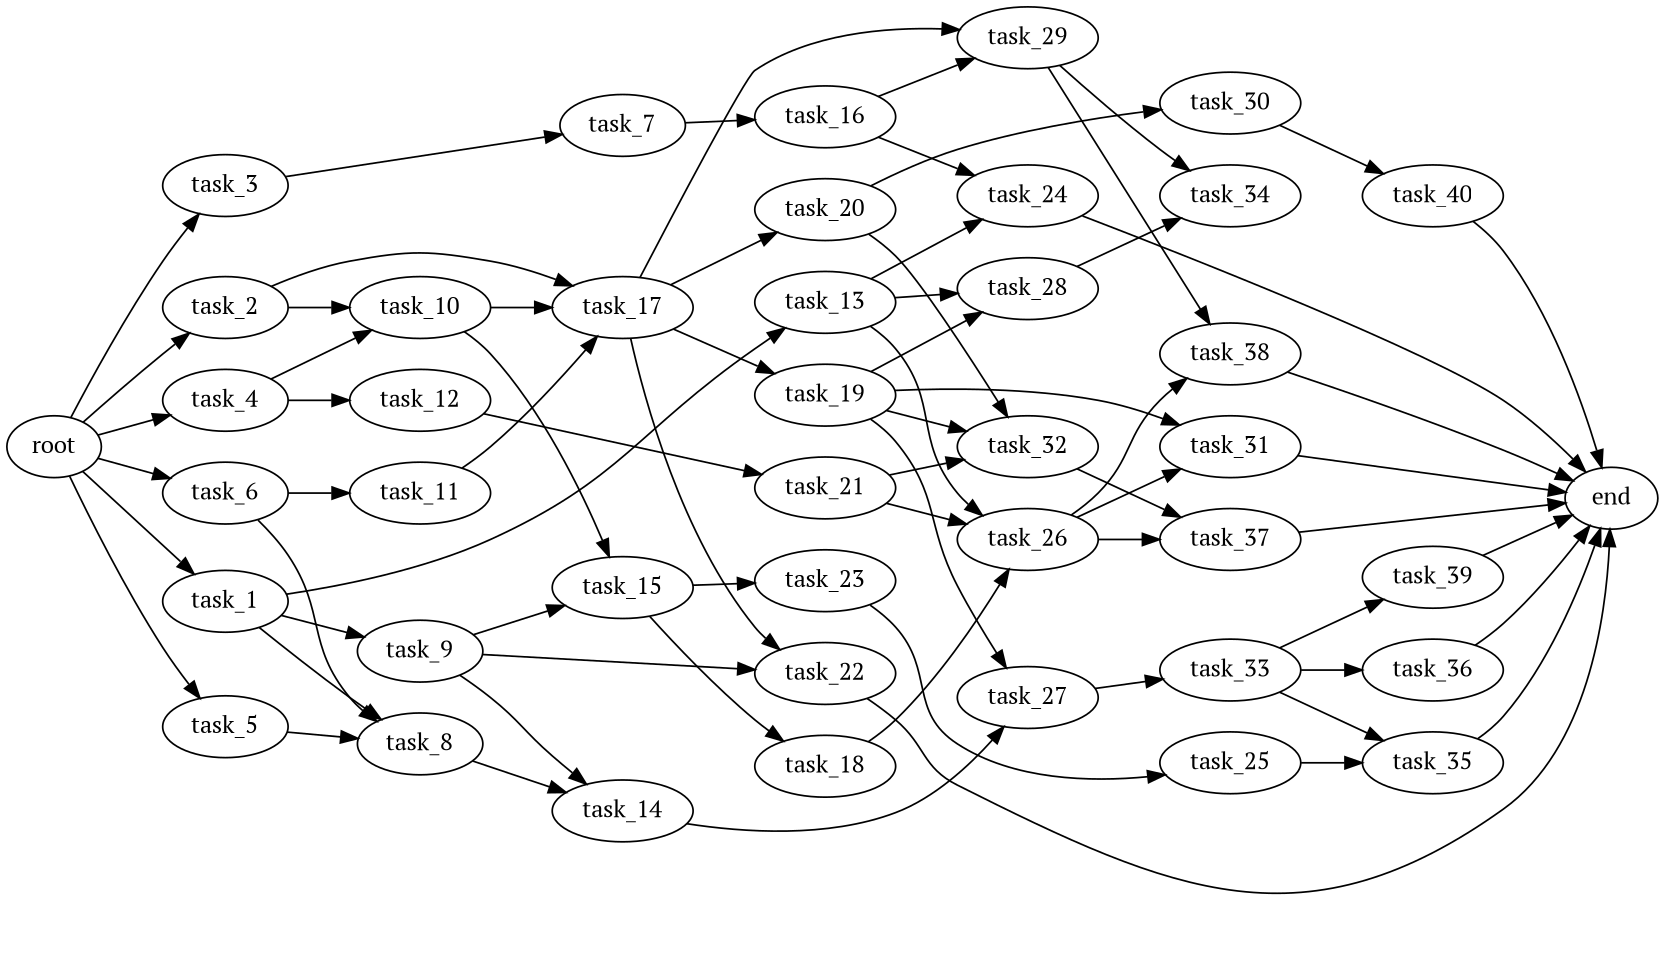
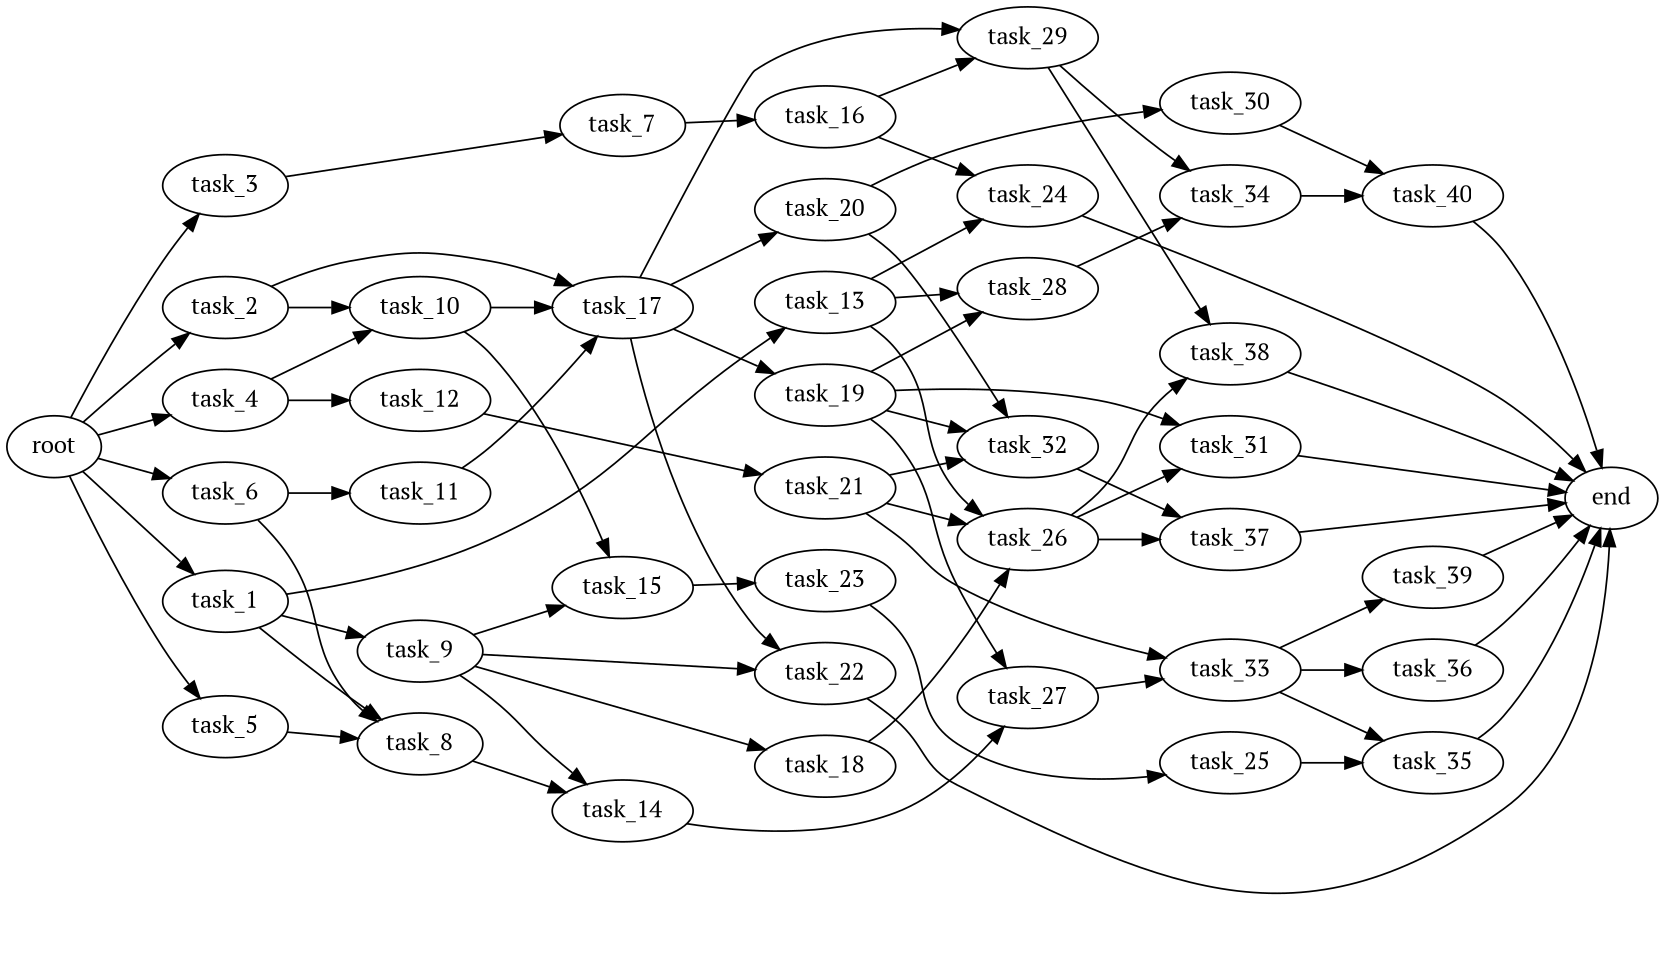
  digraph {
    fontname="PT Serif"
    rankdir=LR
    node [fontname="PT Serif"]
    edge [fontname="PT Serif"]
    root
    task_1
    task_2
    task_3
    task_4
    task_5
    task_6
    task_8
    task_9
    task_13
    task_10
    task_17
    task_7
    task_12
    task_11
    task_14
    task_15
    task_18
    task_22
    task_24
    task_26
    task_28
    task_29
    task_19
    task_20
    task_16
    task_21
    task_27
    task_23
    end
    task_32
    task_33
    task_31
    task_37
    task_38
    task_34
    task_25
    task_30
    task_40
    task_35
    task_36
    task_39
    root -> task_1
    root -> task_2
    root -> task_3
    root -> task_4
    root -> task_5
    root -> task_6
    task_1 -> task_8
    task_1 -> task_9
    task_1 -> task_13
    task_2 -> task_10
    task_2 -> task_17
    task_3 -> task_7
    task_4 -> task_10
    task_4 -> task_12
    task_5 -> task_8
    task_6 -> task_8
    task_6 -> task_11
    task_8 -> task_14
    task_9 -> task_14
    task_9 -> task_15
-   task_15 -> task_18
+   task_9 -> task_18
    task_9 -> task_22
    task_13 -> task_24
    task_13 -> task_26
    task_13 -> task_28
    task_10 -> task_17
    task_10 -> task_15
    task_17 -> task_22
    task_17 -> task_29
    task_17 -> task_19
    task_17 -> task_20
    task_7 -> task_16
    task_12 -> task_21
    task_11 -> task_17
    task_14 -> task_27
    task_15 -> task_23
    task_18 -> task_26
    task_22 -> end
    task_24 -> end
    task_26 -> task_31
    task_26 -> task_37
    task_26 -> task_38
    task_28 -> task_34
    task_29 -> task_38
    task_29 -> task_34
    task_19 -> task_28
    task_19 -> task_27
    task_19 -> task_32
    task_19 -> task_31
    task_20 -> task_32
    task_20 -> task_30
    task_16 -> task_24
    task_16 -> task_29
    task_21 -> task_26
    task_21 -> task_32
+   task_21 -> task_33
    task_27 -> task_33
    task_23 -> task_25
    task_32 -> task_37
    task_33 -> task_35
    task_33 -> task_36
    task_33 -> task_39
    task_31 -> end
    task_37 -> end
    task_38 -> end
+   task_34 -> task_40
    task_25 -> task_35
    task_30 -> task_40
    task_40 -> end
    task_35 -> end
    task_36 -> end
    task_39 -> end
  }
